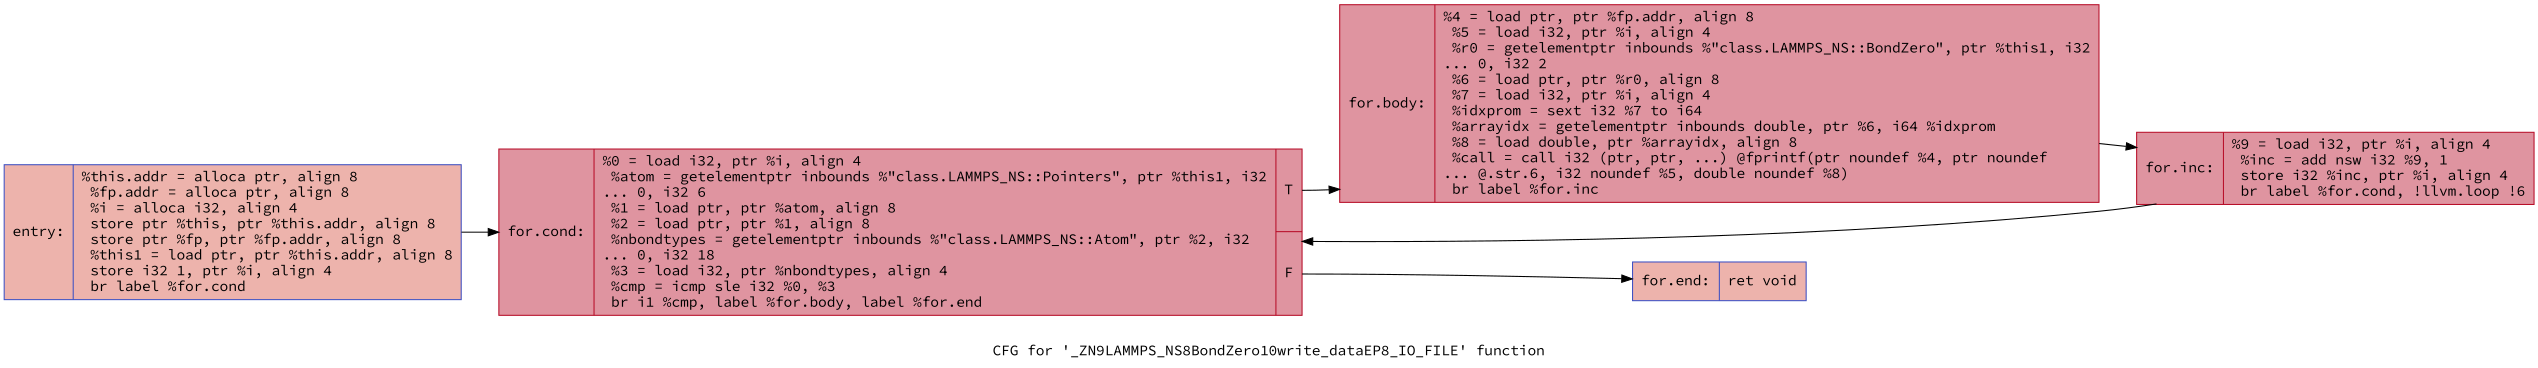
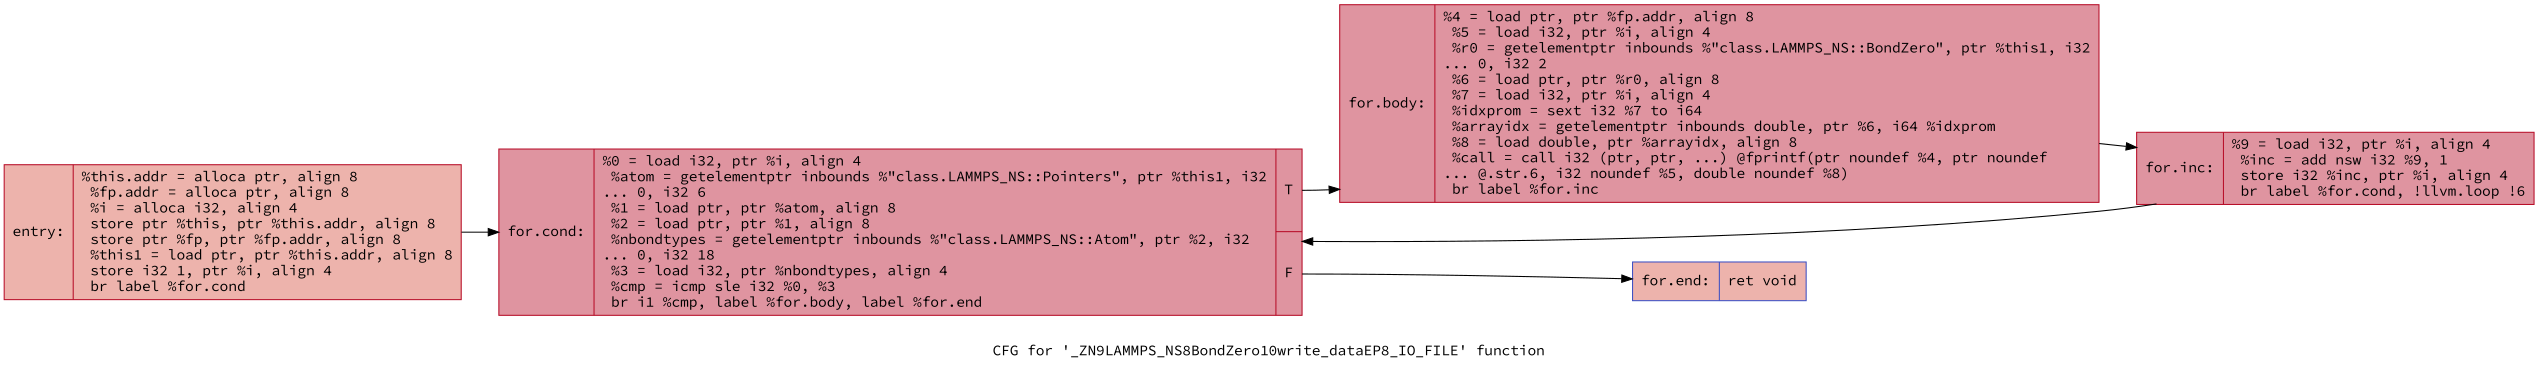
  digraph {
    label="CFG for '_ZN9LAMMPS_NS8BondZero10write_dataEP8_IO_FILE' function"
    rankdir=LR
    fontname="Source Code Pro"
    node [color="#b70d28ff" fillcolor="#b70d2870" fontname="Source Code Pro" shape=record style=filled]
    edge [fontname="Source Code Pro"]
-   n1 [color="#3d50c3ff" fillcolor="#d6524470" label="{entry:\l|  %this.addr = alloca ptr, align 8\l  %fp.addr = alloca ptr, align 8\l  %i = alloca i32, align 4\l  store ptr %this, ptr %this.addr, align 8\l  store ptr %fp, ptr %fp.addr, align 8\l  %this1 = load ptr, ptr %this.addr, align 8\l  store i32 1, ptr %i, align 4\l  br label %for.cond\l}"]
+   n1 [fillcolor="#d6524470" label="{entry:\l|  %this.addr = alloca ptr, align 8\l  %fp.addr = alloca ptr, align 8\l  %i = alloca i32, align 4\l  store ptr %this, ptr %this.addr, align 8\l  store ptr %fp, ptr %fp.addr, align 8\l  %this1 = load ptr, ptr %this.addr, align 8\l  store i32 1, ptr %i, align 4\l  br label %for.cond\l}"]
    n2 [label="{for.cond:\l|  %0 = load i32, ptr %i, align 4\l  %atom = getelementptr inbounds %\"class.LAMMPS_NS::Pointers\", ptr %this1, i32\l... 0, i32 6\l  %1 = load ptr, ptr %atom, align 8\l  %2 = load ptr, ptr %1, align 8\l  %nbondtypes = getelementptr inbounds %\"class.LAMMPS_NS::Atom\", ptr %2, i32\l... 0, i32 18\l  %3 = load i32, ptr %nbondtypes, align 4\l  %cmp = icmp sle i32 %0, %3\l  br i1 %cmp, label %for.body, label %for.end\l|{<s0>T|<s1>F}}"]
    n3 [label="{for.body:\l|  %4 = load ptr, ptr %fp.addr, align 8\l  %5 = load i32, ptr %i, align 4\l  %r0 = getelementptr inbounds %\"class.LAMMPS_NS::BondZero\", ptr %this1, i32\l... 0, i32 2\l  %6 = load ptr, ptr %r0, align 8\l  %7 = load i32, ptr %i, align 4\l  %idxprom = sext i32 %7 to i64\l  %arrayidx = getelementptr inbounds double, ptr %6, i64 %idxprom\l  %8 = load double, ptr %arrayidx, align 8\l  %call = call i32 (ptr, ptr, ...) @fprintf(ptr noundef %4, ptr noundef\l... @.str.6, i32 noundef %5, double noundef %8)\l  br label %for.inc\l}"]
    n4 [color="#3d50c3ff" fillcolor="#d6524470" label="{for.end:\l|  ret void\l}"]
    n5 [label="{for.inc:\l|  %9 = load i32, ptr %i, align 4\l  %inc = add nsw i32 %9, 1\l  store i32 %inc, ptr %i, align 4\l  br label %for.cond, !llvm.loop !6\l}"]
    n1 -> n2
    n2 -> n3 [tailport=s0]
    n2 -> n4 [tailport=s1]
    n3 -> n5
    n5 -> n2
  }
